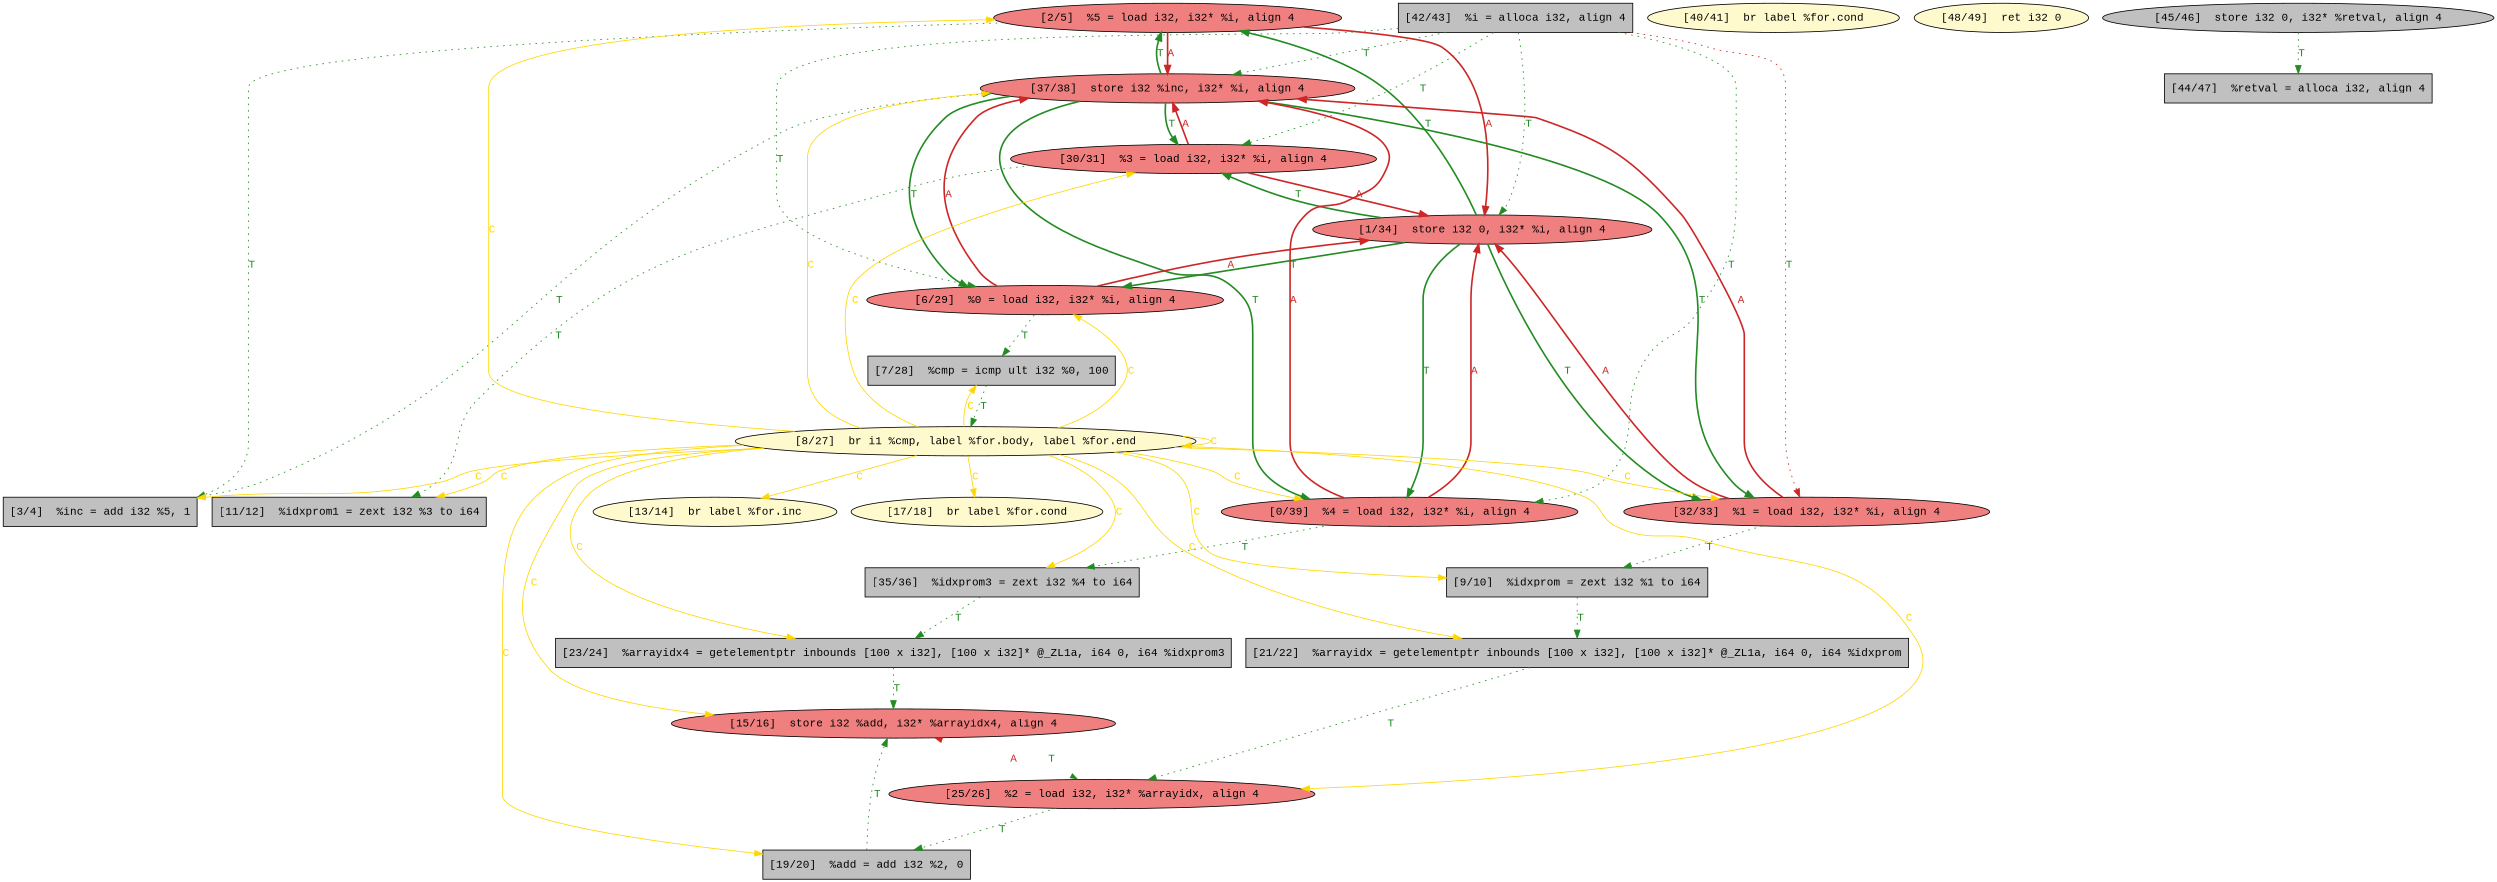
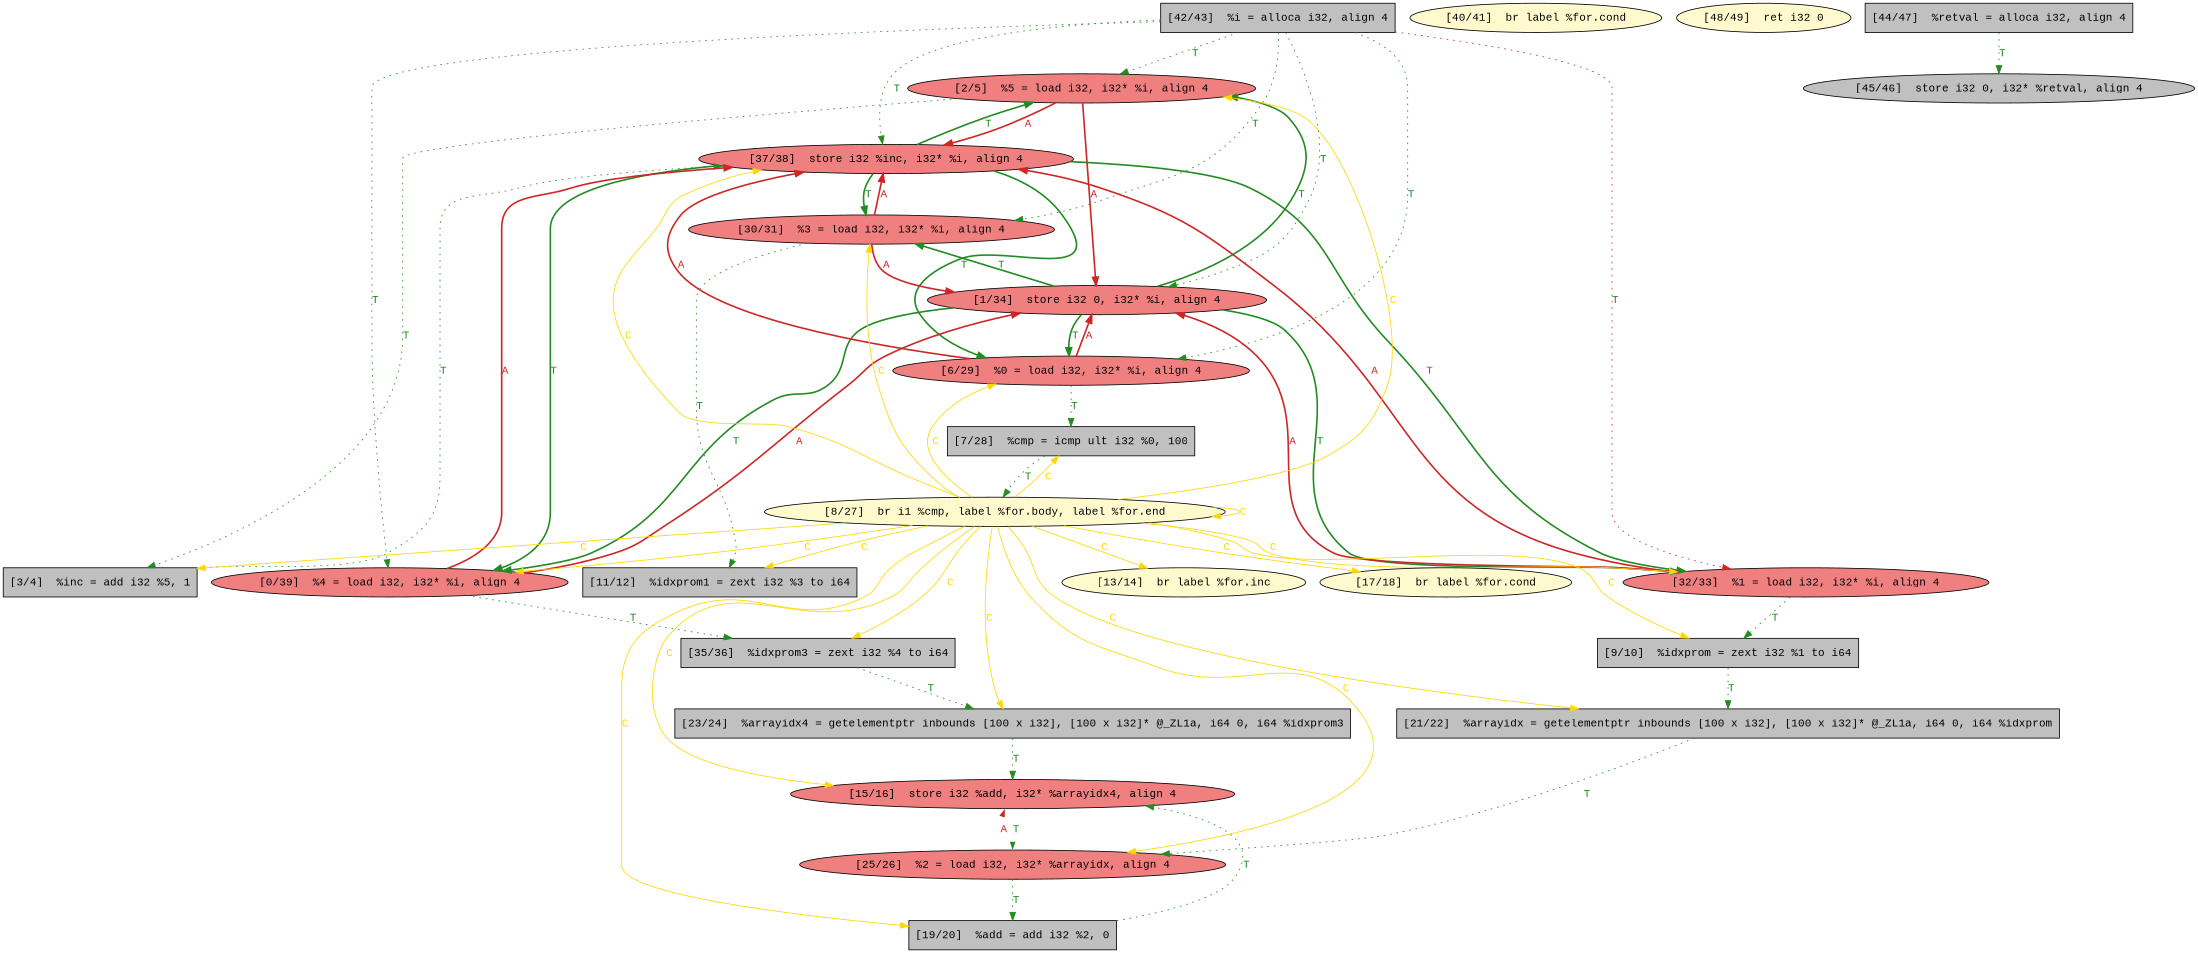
  digraph {
    fontname="Liberation Mono"
    node [fillcolor=grey fontname="Liberation Mono" shape=ellipse style=filled]
    edge [color=forestgreen fontcolor=forestgreen fontname="Liberation Mono" penwidth=1.0 style=solid]
    n1 [fillcolor=lightcoral label="[2/5]  %5 = load i32, i32* %i, align 4"]
    n2 [fillcolor=lightcoral label="[37/38]  store i32 %inc, i32* %i, align 4"]
    n3 [label="[3/4]  %inc = add i32 %5, 1" shape=rectangle]
    n4 [fillcolor=lightcoral label="[1/34]  store i32 0, i32* %i, align 4"]
    n5 [fillcolor=lightcoral label="[32/33]  %1 = load i32, i32* %i, align 4"]
    n6 [fillcolor=lightcoral label="[6/29]  %0 = load i32, i32* %i, align 4"]
    n7 [fillcolor=lightcoral label="[0/39]  %4 = load i32, i32* %i, align 4"]
    n8 [fillcolor=lightcoral label="[30/31]  %3 = load i32, i32* %i, align 4"]
    n9 [label="[9/10]  %idxprom = zext i32 %1 to i64" shape=rectangle]
    n10 [label="[21/22]  %arrayidx = getelementptr inbounds [100 x i32], [100 x i32]* @_ZL1a, i64 0, i64 %idxprom" shape=rectangle]
    n11 [fillcolor=lightcoral label="[25/26]  %2 = load i32, i32* %arrayidx, align 4"]
    n12 [label="[7/28]  %cmp = icmp ult i32 %0, 100" shape=rectangle]
    n13 [fillcolor=lemonchiffon label="[8/27]  br i1 %cmp, label %for.body, label %for.end"]
    n14 [fillcolor=lemonchiffon label="[13/14]  br label %for.inc"]
    n15 [fillcolor=lemonchiffon label="[17/18]  br label %for.cond"]
    n16 [label="[23/24]  %arrayidx4 = getelementptr inbounds [100 x i32], [100 x i32]* @_ZL1a, i64 0, i64 %idxprom3" shape=rectangle]
    n17 [fillcolor=lightcoral label="[15/16]  store i32 %add, i32* %arrayidx4, align 4"]
    n18 [label="[19/20]  %add = add i32 %2, 0" shape=rectangle]
    n19 [label="[35/36]  %idxprom3 = zext i32 %4 to i64" shape=rectangle]
    n20 [label="[11/12]  %idxprom1 = zext i32 %3 to i64" shape=rectangle]
    n21 [label="[42/43]  %i = alloca i32, align 4" shape=rectangle]
    n22 [fillcolor=lemonchiffon label="[40/41]  br label %for.cond"]
    n23 [fillcolor=lemonchiffon label="[48/49]  ret i32 0"]
    n24 [label="[45/46]  store i32 0, i32* %retval, align 4"]
    n25 [label="[44/47]  %retval = alloca i32, align 4" shape=rectangle]
    n1 -> n2 [color=firebrick3 fontcolor=firebrick3 label=A penwidth=2.0]
    n1 -> n3 [label=T style=dotted]
    n1 -> n4 [color=firebrick3 fontcolor=firebrick3 label=A penwidth=2.0]
    n2 -> n1 [label=T penwidth=2.0]
    n2 -> n5 [label=T penwidth=2.0]
    n2 -> n6 [label=T penwidth=2.0]
    n2 -> n7 [label=T penwidth=2.0]
    n2 -> n8 [label=T penwidth=2.0]
    n3 -> n2 [label=T style=dotted]
    n4 -> n1 [label=T penwidth=2.0]
    n4 -> n5 [label=T penwidth=2.0]
    n4 -> n6 [label=T penwidth=2.0]
    n4 -> n7 [label=T penwidth=2.0]
    n4 -> n8 [label=T penwidth=2.0]
    n5 -> n2 [color=firebrick3 fontcolor=firebrick3 label=A penwidth=2.0]
    n5 -> n4 [color=firebrick3 fontcolor=firebrick3 label=A penwidth=2.0]
    n5 -> n9 [label=T style=dotted]
    n6 -> n2 [color=firebrick3 fontcolor=firebrick3 label=A penwidth=2.0]
    n6 -> n4 [color=firebrick3 fontcolor=firebrick3 label=A penwidth=2.0]
    n6 -> n12 [label=T style=dotted]
    n7 -> n2 [color=firebrick3 fontcolor=firebrick3 label=A penwidth=2.0]
    n7 -> n4 [color=firebrick3 fontcolor=firebrick3 label=A penwidth=2.0]
    n7 -> n19 [label=T style=dotted]
    n8 -> n2 [color=firebrick3 fontcolor=firebrick3 label=A penwidth=2.0]
    n8 -> n4 [color=firebrick3 fontcolor=firebrick3 label=A penwidth=2.0]
    n8 -> n20 [label=T style=dotted]
    n9 -> n10 [label=T style=dotted]
    n10 -> n11 [label=T style=dotted]
    n11 -> n17 [color=firebrick3 fontcolor=firebrick3 label=A penwidth=0.0]
    n11 -> n18 [label=T style=dotted]
    n12 -> n13 [label=T style=dotted]
    n13 -> n1 [color=gold fontcolor=gold label=C penwidth="" style=""]
    n13 -> n2 [color=gold fontcolor=gold label=C penwidth="" style=""]
    n13 -> n3 [color=gold fontcolor=gold label=C penwidth="" style=""]
    n13 -> n5 [color=gold fontcolor=gold label=C penwidth="" style=""]
    n13 -> n6 [color=gold fontcolor=gold label=C penwidth="" style=""]
    n13 -> n7 [color=gold fontcolor=gold label=C penwidth="" style=""]
    n13 -> n8 [color=gold fontcolor=gold label=C penwidth="" style=""]
    n13 -> n9 [color=gold fontcolor=gold label=C penwidth="" style=""]
    n13 -> n10 [color=gold fontcolor=gold label=C penwidth="" style=""]
    n13 -> n11 [color=gold fontcolor=gold label=C penwidth="" style=""]
    n13 -> n12 [color=gold fontcolor=gold label=C penwidth="" style=""]
    n13 -> n13 [color=gold fontcolor=gold label=C penwidth="" style=""]
    n13 -> n14 [color=gold fontcolor=gold label=C penwidth="" style=""]
    n13 -> n15 [color=gold fontcolor=gold label=C penwidth="" style=""]
    n13 -> n16 [color=gold fontcolor=gold label=C penwidth="" style=""]
    n13 -> n17 [color=gold fontcolor=gold label=C penwidth="" style=""]
    n13 -> n18 [color=gold fontcolor=gold label=C penwidth="" style=""]
    n13 -> n19 [color=gold fontcolor=gold label=C penwidth="" style=""]
    n13 -> n20 [color=gold fontcolor=gold label=C penwidth="" style=""]
    n16 -> n17 [label=T style=dotted]
    n17 -> n11 [label=T penwidth=0.0]
    n18 -> n17 [label=T style=dotted]
    n19 -> n16 [label=T style=dotted]
+   n21 -> n1 [label=T style=dotted]
    n21 -> n2 [label=T style=dotted]
    n21 -> n4 [label=T style=dotted]
    n21 -> n5 [color=firebrick3 label=T style=dotted]
    n21 -> n6 [label=T style=dotted]
    n21 -> n7 [label=T style=dotted]
    n21 -> n8 [label=T style=dotted]
-   n24 -> n25 [label=T style=dotted]
+   n25 -> n24 [label=T style=dotted]
  }
